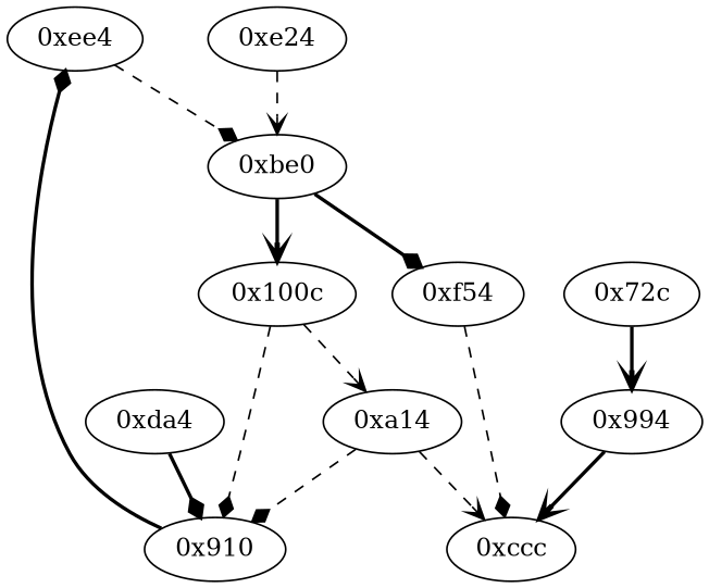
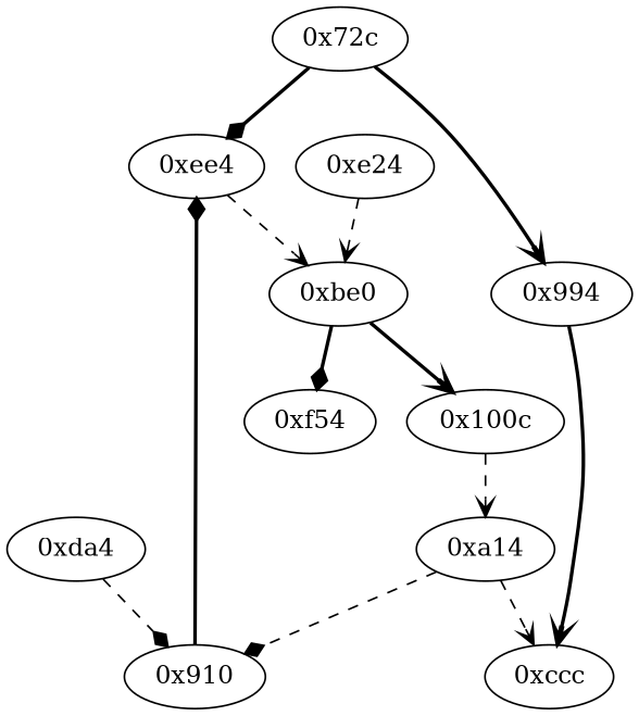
  strict digraph {
    "edge"="{}"
    file="/Users/mark/Documents/deobfus-2019-ccs/ALL-CFG/basic-algorithms/gcd/1836_recovered.dot"
    "graph"="{u'file': u'/Users/mark/Documents/deobfus-2019-ccs/ALL-CFG/basic-algorithms/gcd/1836_recovered.dot'}"
    "node"="{u'opcode': u''}"
    edge [arrowhead=diamond style=dashed]
    "0xee4" [opcode="[u'ldr', u'mov', u'ldr', u'sub', u'mul', u'mov', u'eor', u'and', u'ldr', u'mov', u'ldr', u'cmp', u'mov', u'teq', u'ldr', u'ldr']"]
    "0xbe0" [opcode="[u'ldr', u'ldr', u'tst', u'mov', u'b']"]
    "0x100c" [opcode="[u'ldr', u'ldr', u'ldr', u'ldr', u'mov', u'rsb', u'cmp', u'mvn', u'mov', u'mul', u'mov', u'mvn', u'ldr', u'orr', u'cmn', u'mov', u'teq', u'ldr']"]
    "0xf54" [opcode="[u'ldr', u'ldr', u'ldr', u'ldr', u'bl', u'ldr', u'mov']"]
    "0xe24" [opcode="[u'ldr', u'ldr', u'mov', u'cmp', u'ldr', u'mov', u'b']"]
    "0x910" [opcode="[u'ldr', u'ldr', u'str', u'ldr', u'ldr', u'mov', u'rsb', u'cmp', u'mvn', u'mov', u'mul', u'mov', u'mvn', u'ldr', u'orr', u'cmn', u'mov', u'teq', u'ldr', u'b']"]
    "0xa14" [opcode="[u'ldr', u'ldr', u'bl', u'ldr', u'cmp', u'ldr', u'ldr', u'mov', u'b']"]
    "0xccc" [opcode="[u'ldr', u'str', u'ldr', u'ldr', u'ldr', u'sub', u'sub', u'add', u'mul', u'eor', u'and', u'ldr', u'mov', u'mov', u'ldr', u'cmp', u'mov', u'cmp', u'mov', u'mov', u'cmp', u'mov', u'mov', u'teq', u'mov', u'b']"]
    "0xda4" [opcode="[u'ldr', u'ldr', u'b']"]
    "0x72c" [opcode="[u'push', u'add', u'sub', u'str', u'ldr', u'str', u'mvn', u'ldr', u'ldr', u'str', u'ldr', u'ldr', u'ldr', u'sub', u'sub', u'add', u'mul', u'mov', u'mvn', u'ldr', u'orr', u'cmn', u'mov', u'mov', u'ldr', u'strb', u'cmp', u'mov', u'strb', u'ldr', u'ldr', u'str', u'ldr', u'str', u'ldr', u'str', u'ldr', u'str', u'ldr', u'str', u'ldr', u'str', u'ldr', u'str', u'ldr', u'ldr', u'str', u'ldr', u'str', u'ldr', u'str', u'ldr', u'str', u'ldr', u'ldr', u'str', u'ldr', u'str', u'ldr', u'ldr', u'add', u'str', u'str', u'str', u'str', u'b']"]
    "0x994" [opcode="[u'mov', u'b']"]
-   "0xee4" -> "0xbe0"
+   "0xee4" -> "0xbe0" [arrowhead=vee]
    "0xbe0" -> "0x100c" [arrowhead=vee style=bold]
    "0xbe0" -> "0xf54" [style=bold]
-   "0x100c" -> "0x910"
    "0x100c" -> "0xa14" [arrowhead=vee]
-   "0xf54" -> "0xccc"
    "0xe24" -> "0xbe0" [arrowhead=vee]
    "0x910" -> "0xee4" [style=bold]
    "0xa14" -> "0x910"
    "0xa14" -> "0xccc" [arrowhead=vee]
-   "0xda4" -> "0x910" [style=bold]
+   "0xda4" -> "0x910"
+   "0x72c" -> "0xee4" [style=bold]
    "0x72c" -> "0x994" [arrowhead=vee style=bold]
    "0x994" -> "0xccc" [arrowhead=vee style=bold]
  }
